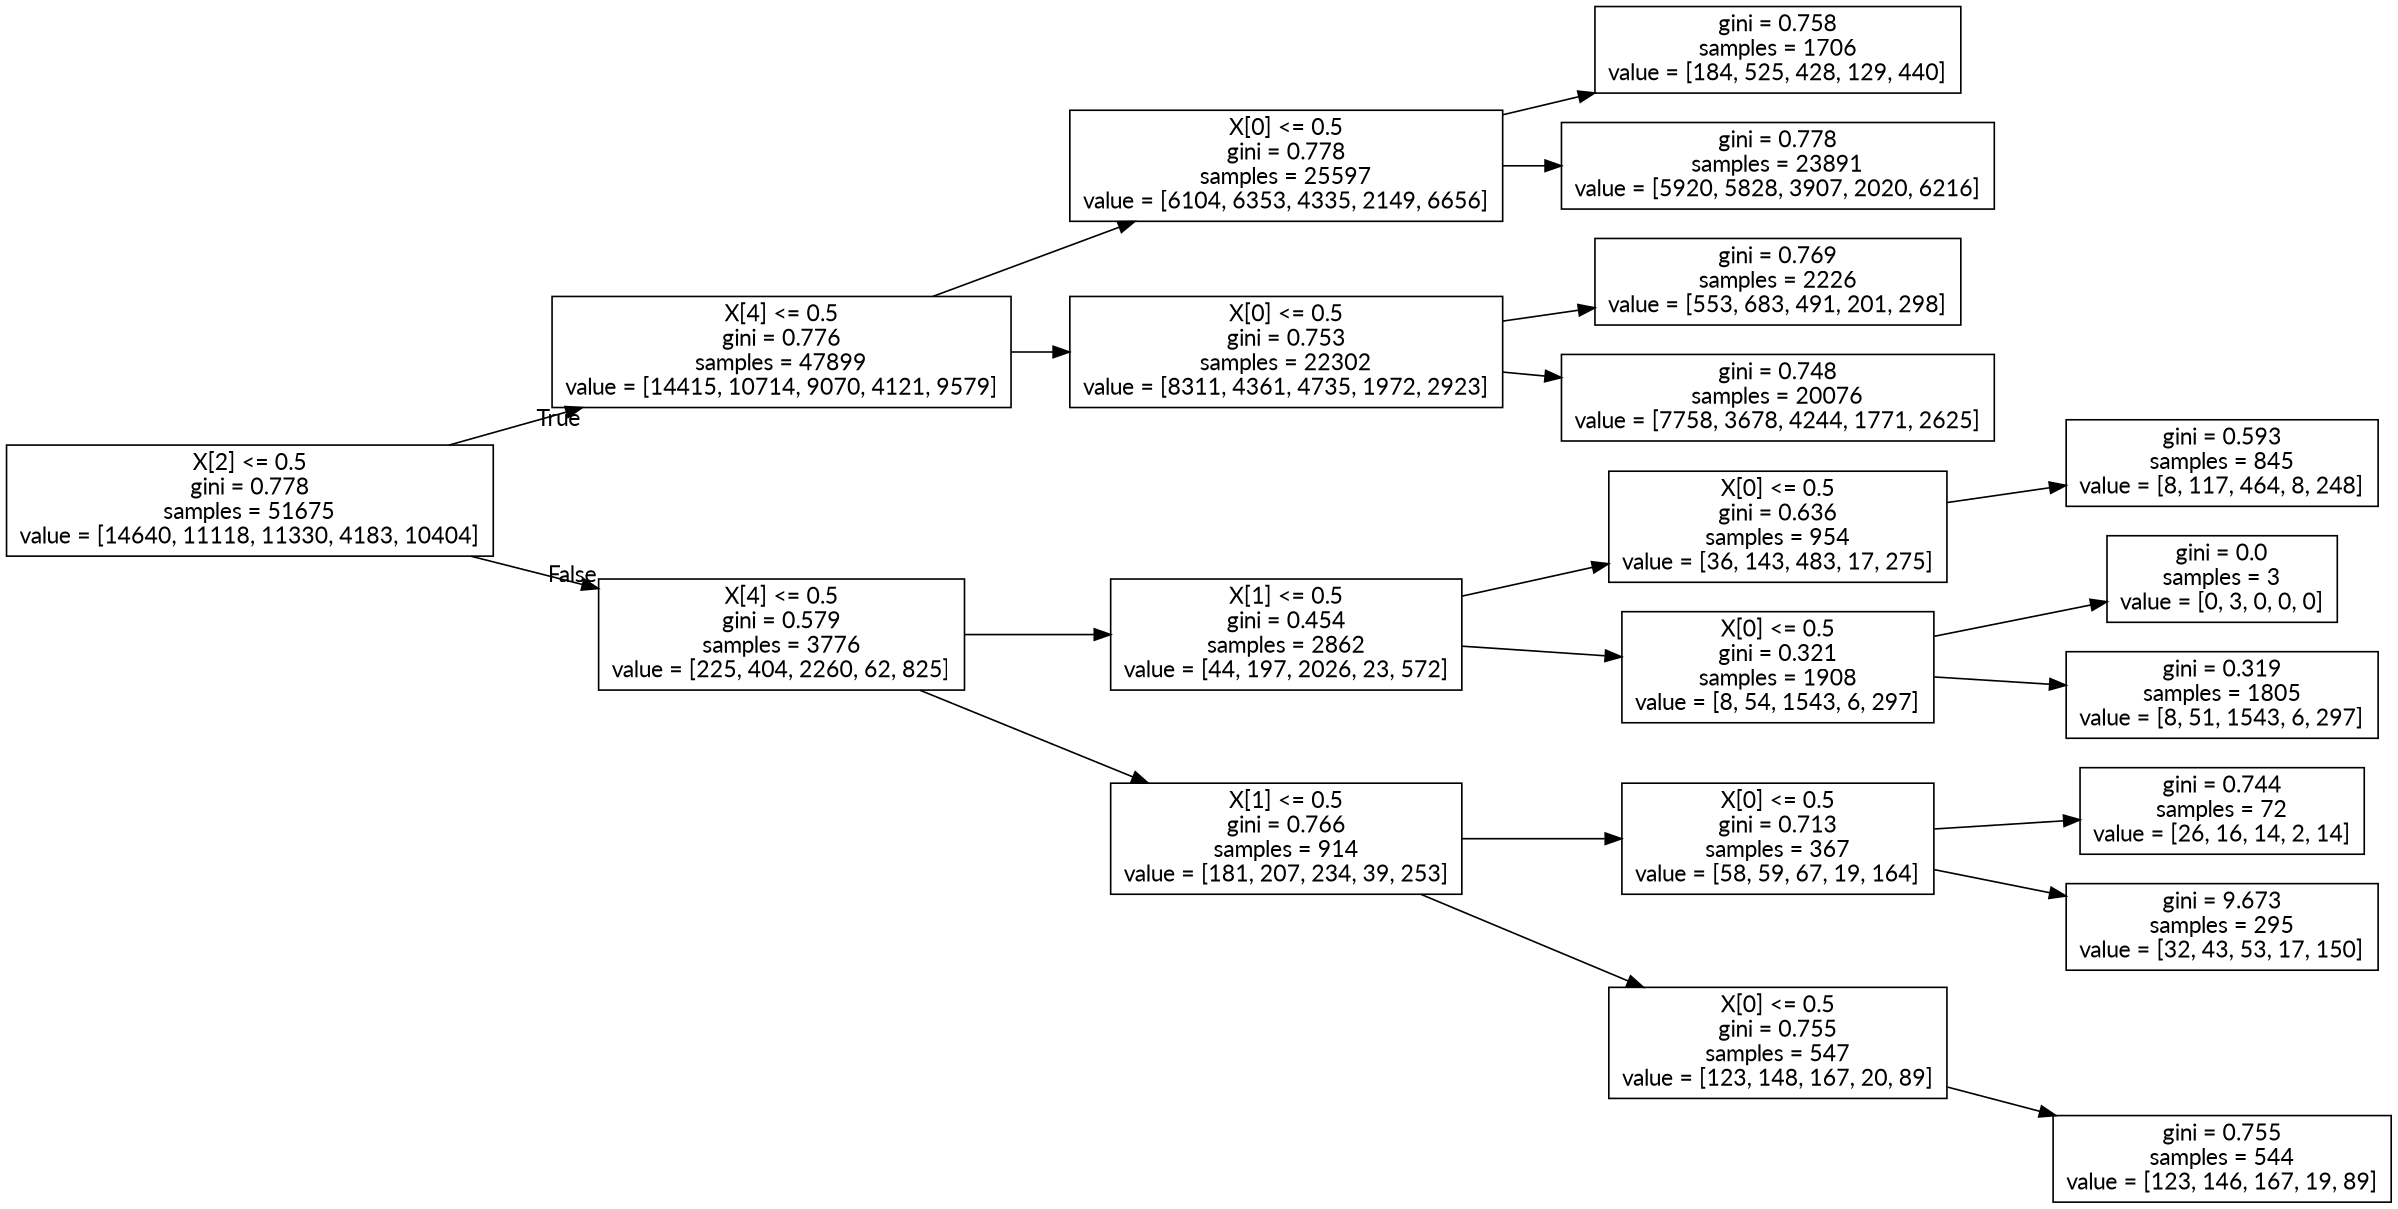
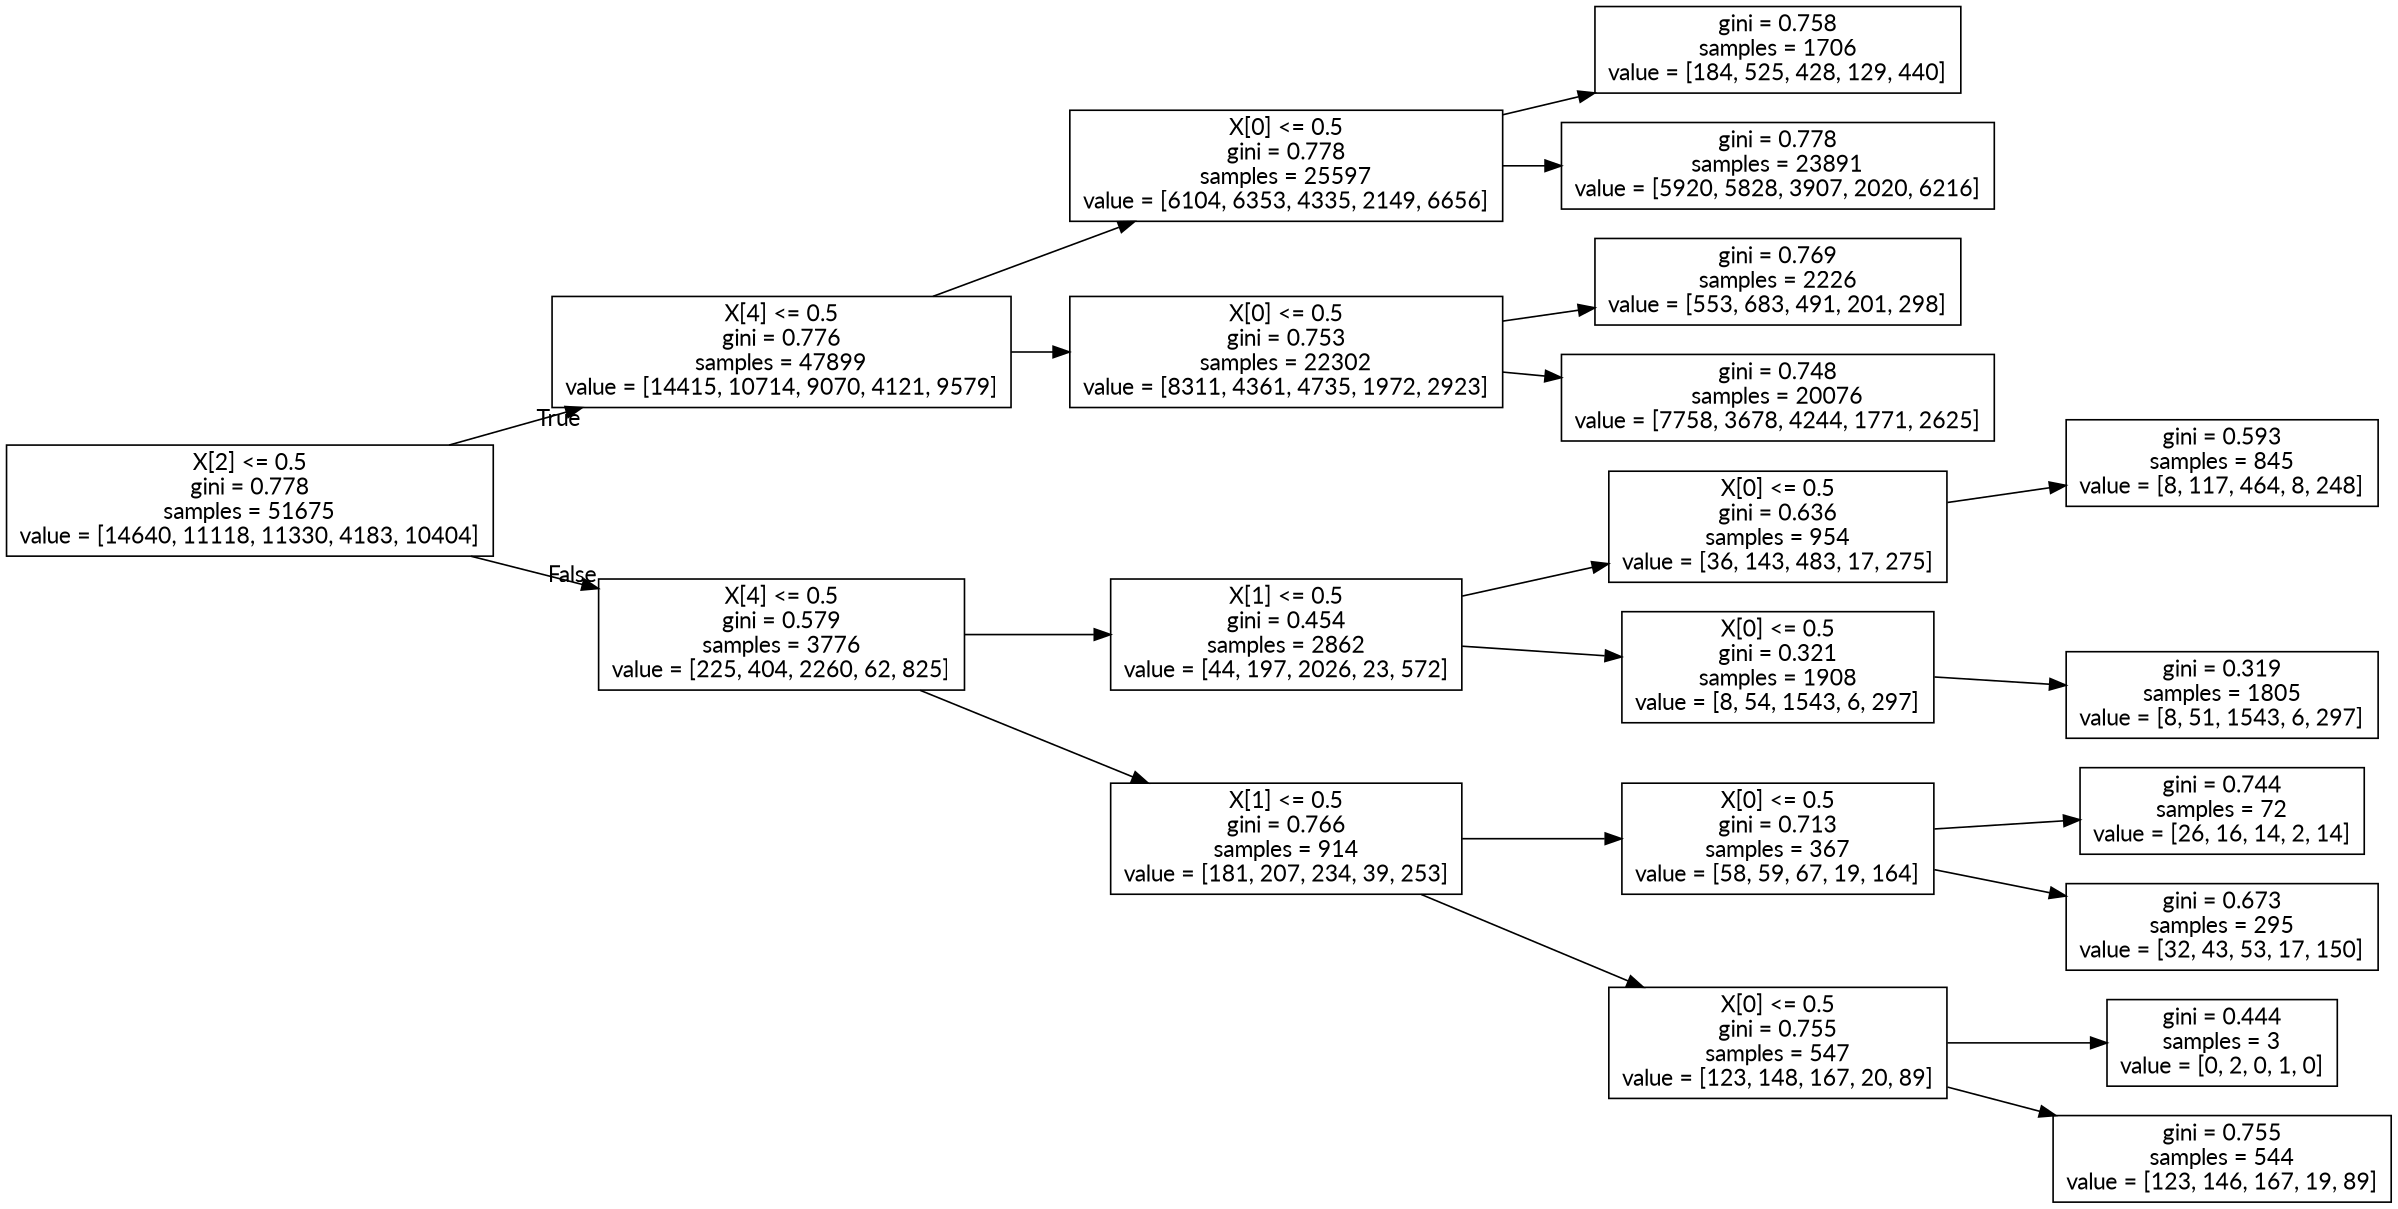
  digraph {
    fontname=Lato
    rankdir=LR
    node [fontname=Lato shape=box]
    edge [fontname=Lato]
    n1 [label="X[2] <= 0.5\ngini = 0.778\nsamples = 51675\nvalue = [14640, 11118, 11330, 4183, 10404]"]
    n2 [label="X[4] <= 0.5\ngini = 0.776\nsamples = 47899\nvalue = [14415, 10714, 9070, 4121, 9579]"]
    n3 [label="X[4] <= 0.5\ngini = 0.579\nsamples = 3776\nvalue = [225, 404, 2260, 62, 825]"]
    n4 [label="X[0] <= 0.5\ngini = 0.778\nsamples = 25597\nvalue = [6104, 6353, 4335, 2149, 6656]"]
    n5 [label="X[0] <= 0.5\ngini = 0.753\nsamples = 22302\nvalue = [8311, 4361, 4735, 1972, 2923]"]
    n6 [label="X[1] <= 0.5\ngini = 0.454\nsamples = 2862\nvalue = [44, 197, 2026, 23, 572]"]
    n7 [label="X[1] <= 0.5\ngini = 0.766\nsamples = 914\nvalue = [181, 207, 234, 39, 253]"]
    n8 [label="gini = 0.758\nsamples = 1706\nvalue = [184, 525, 428, 129, 440]"]
    n9 [label="gini = 0.778\nsamples = 23891\nvalue = [5920, 5828, 3907, 2020, 6216]"]
    n10 [label="gini = 0.769\nsamples = 2226\nvalue = [553, 683, 491, 201, 298]"]
    n11 [label="gini = 0.748\nsamples = 20076\nvalue = [7758, 3678, 4244, 1771, 2625]"]
    n12 [label="X[0] <= 0.5\ngini = 0.636\nsamples = 954\nvalue = [36, 143, 483, 17, 275]"]
    n13 [label="X[0] <= 0.5\ngini = 0.321\nsamples = 1908\nvalue = [8, 54, 1543, 6, 297]"]
    n14 [label="X[0] <= 0.5\ngini = 0.713\nsamples = 367\nvalue = [58, 59, 67, 19, 164]"]
    n15 [label="X[0] <= 0.5\ngini = 0.755\nsamples = 547\nvalue = [123, 148, 167, 20, 89]"]
    n16 [label="gini = 0.593\nsamples = 845\nvalue = [8, 117, 464, 8, 248]"]
-   n17 [label="gini = 0.0\nsamples = 3\nvalue = [0, 3, 0, 0, 0]"]
    n18 [label="gini = 0.319\nsamples = 1805\nvalue = [8, 51, 1543, 6, 297]"]
    n19 [label="gini = 0.744\nsamples = 72\nvalue = [26, 16, 14, 2, 14]"]
-   n20 [label="gini = 9.673\nsamples = 295\nvalue = [32, 43, 53, 17, 150]"]
+   n20 [label="gini = 0.673\nsamples = 295\nvalue = [32, 43, 53, 17, 150]"]
+   n21 [label="gini = 0.444\nsamples = 3\nvalue = [0, 2, 0, 1, 0]"]
    n22 [label="gini = 0.755\nsamples = 544\nvalue = [123, 146, 167, 19, 89]"]
    n1 -> n2 [headlabel=True labelangle=45 labeldistance=2.5]
    n1 -> n3 [headlabel=False labelangle=-45 labeldistance=2.5]
    n2 -> n4
    n2 -> n5
    n3 -> n6
    n3 -> n7
    n4 -> n8
    n4 -> n9
    n5 -> n10
    n5 -> n11
    n6 -> n12
    n6 -> n13
    n7 -> n14
    n7 -> n15
    n12 -> n16
-   n13 -> n17
    n13 -> n18
    n14 -> n19
    n14 -> n20
+   n15 -> n21
    n15 -> n22
  }
